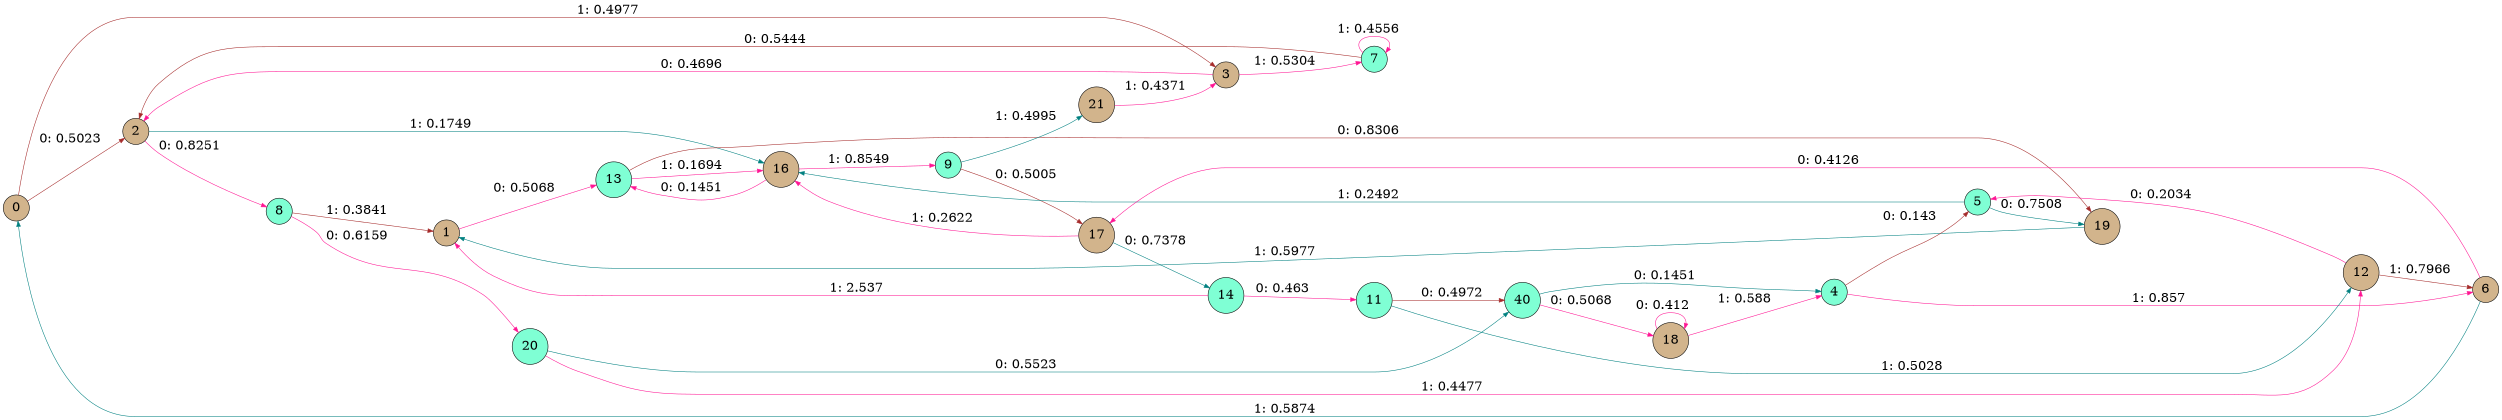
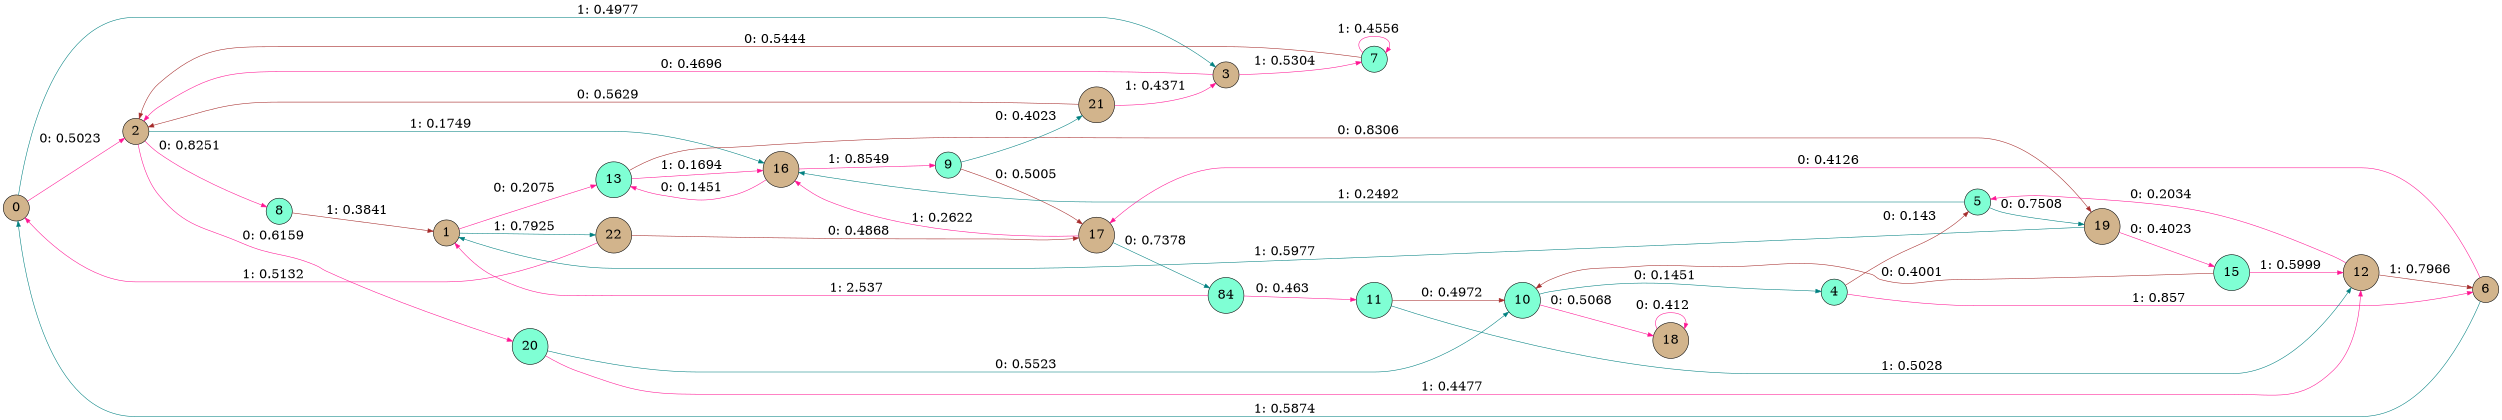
  digraph {
    rankdir=LR
    node [fillcolor=tan fontsize=24 shape=circle style=filled]
    edge [color=deeppink fontsize=24]
    0
    2
    3
    8 [fillcolor=aquamarine]
    16
    7 [fillcolor=aquamarine]
    1
    20 [fillcolor=aquamarine]
    13 [fillcolor=aquamarine]
    9 [fillcolor=aquamarine]
+   22
    19
    17
-   14 [fillcolor=aquamarine]
-   10 [fillcolor=aquamarine label=40]
+   15 [fillcolor=aquamarine]
+   14 [fillcolor=aquamarine label=84]
+   10 [fillcolor=aquamarine]
    12
    21
    4 [fillcolor=aquamarine]
    5 [fillcolor=aquamarine]
    6
    11 [fillcolor=aquamarine]
    18
-   0 -> 2 [color=brown label="0: 0.5023   "]
-   0 -> 3 [color=brown label="1: 0.4977   "]
+   0 -> 2 [label="0: 0.5023   "]
+   0 -> 3 [color=teal label="1: 0.4977   "]
    2 -> 8 [label="0: 0.8251   "]
    2 -> 16 [color=teal label="1: 0.1749   "]
    3 -> 2 [label="0: 0.4696   "]
    3 -> 7 [label="1: 0.5304   "]
    8 -> 1 [color=brown label="1: 0.3841   "]
-   8 -> 20 [label="0: 0.6159   "]
+   2 -> 20 [label="0: 0.6159   "]
    16 -> 13 [label="0: 0.1451   "]
    16 -> 9 [label="1: 0.8549   "]
    7 -> 2 [color=brown label="0: 0.5444   "]
    7 -> 7 [label="1: 0.4556   "]
-   1 -> 13 [label="0: 0.5068   "]
+   1 -> 13 [label="0: 0.2075   "]
+   1 -> 22 [color=teal label="1: 0.7925   "]
    20 -> 10 [color=teal label="0: 0.5523   "]
    20 -> 12 [label="1: 0.4477   "]
    13 -> 16 [label="1: 0.1694   "]
    13 -> 19 [color=brown label="0: 0.8306   "]
    9 -> 17 [color=brown label="0: 0.5005   "]
-   9 -> 21 [color=teal label="1: 0.4995   "]
+   9 -> 21 [color=teal label="0: 0.4023   "]
+   22 -> 0 [label="1: 0.5132   "]
+   22 -> 17 [color=brown label="0: 0.4868   "]
    19 -> 1 [color=teal label="1: 0.5977   "]
+   19 -> 15 [label="0: 0.4023   "]
    17 -> 16 [label="1: 0.2622   "]
    17 -> 14 [color=teal label="0: 0.7378   "]
+   15 -> 10 [color=brown label="0: 0.4001   "]
+   15 -> 12 [label="1: 0.5999   "]
    14 -> 1 [label="1: 2.537    "]
    14 -> 11 [label="0: 0.463    "]
    10 -> 4 [color=teal label="0: 0.1451   "]
    10 -> 18 [label="0: 0.5068   "]
    12 -> 5 [label="0: 0.2034   "]
    12 -> 6 [color=brown label="1: 0.7966   "]
+   21 -> 2 [color=brown label="0: 0.5629   "]
    21 -> 3 [label="1: 0.4371   "]
    4 -> 5 [color=brown label="0: 0.143    "]
    4 -> 6 [label="1: 0.857    "]
    5 -> 16 [color=teal label="1: 0.2492   "]
    5 -> 19 [color=teal label="0: 0.7508   "]
    6 -> 0 [color=teal label="1: 0.5874   "]
    6 -> 17 [label="0: 0.4126   "]
    11 -> 10 [color=brown label="0: 0.4972   "]
    11 -> 12 [color=teal label="1: 0.5028   "]
-   18 -> 4 [label="1: 0.588    "]
    18 -> 18 [label="0: 0.412    "]
  }
